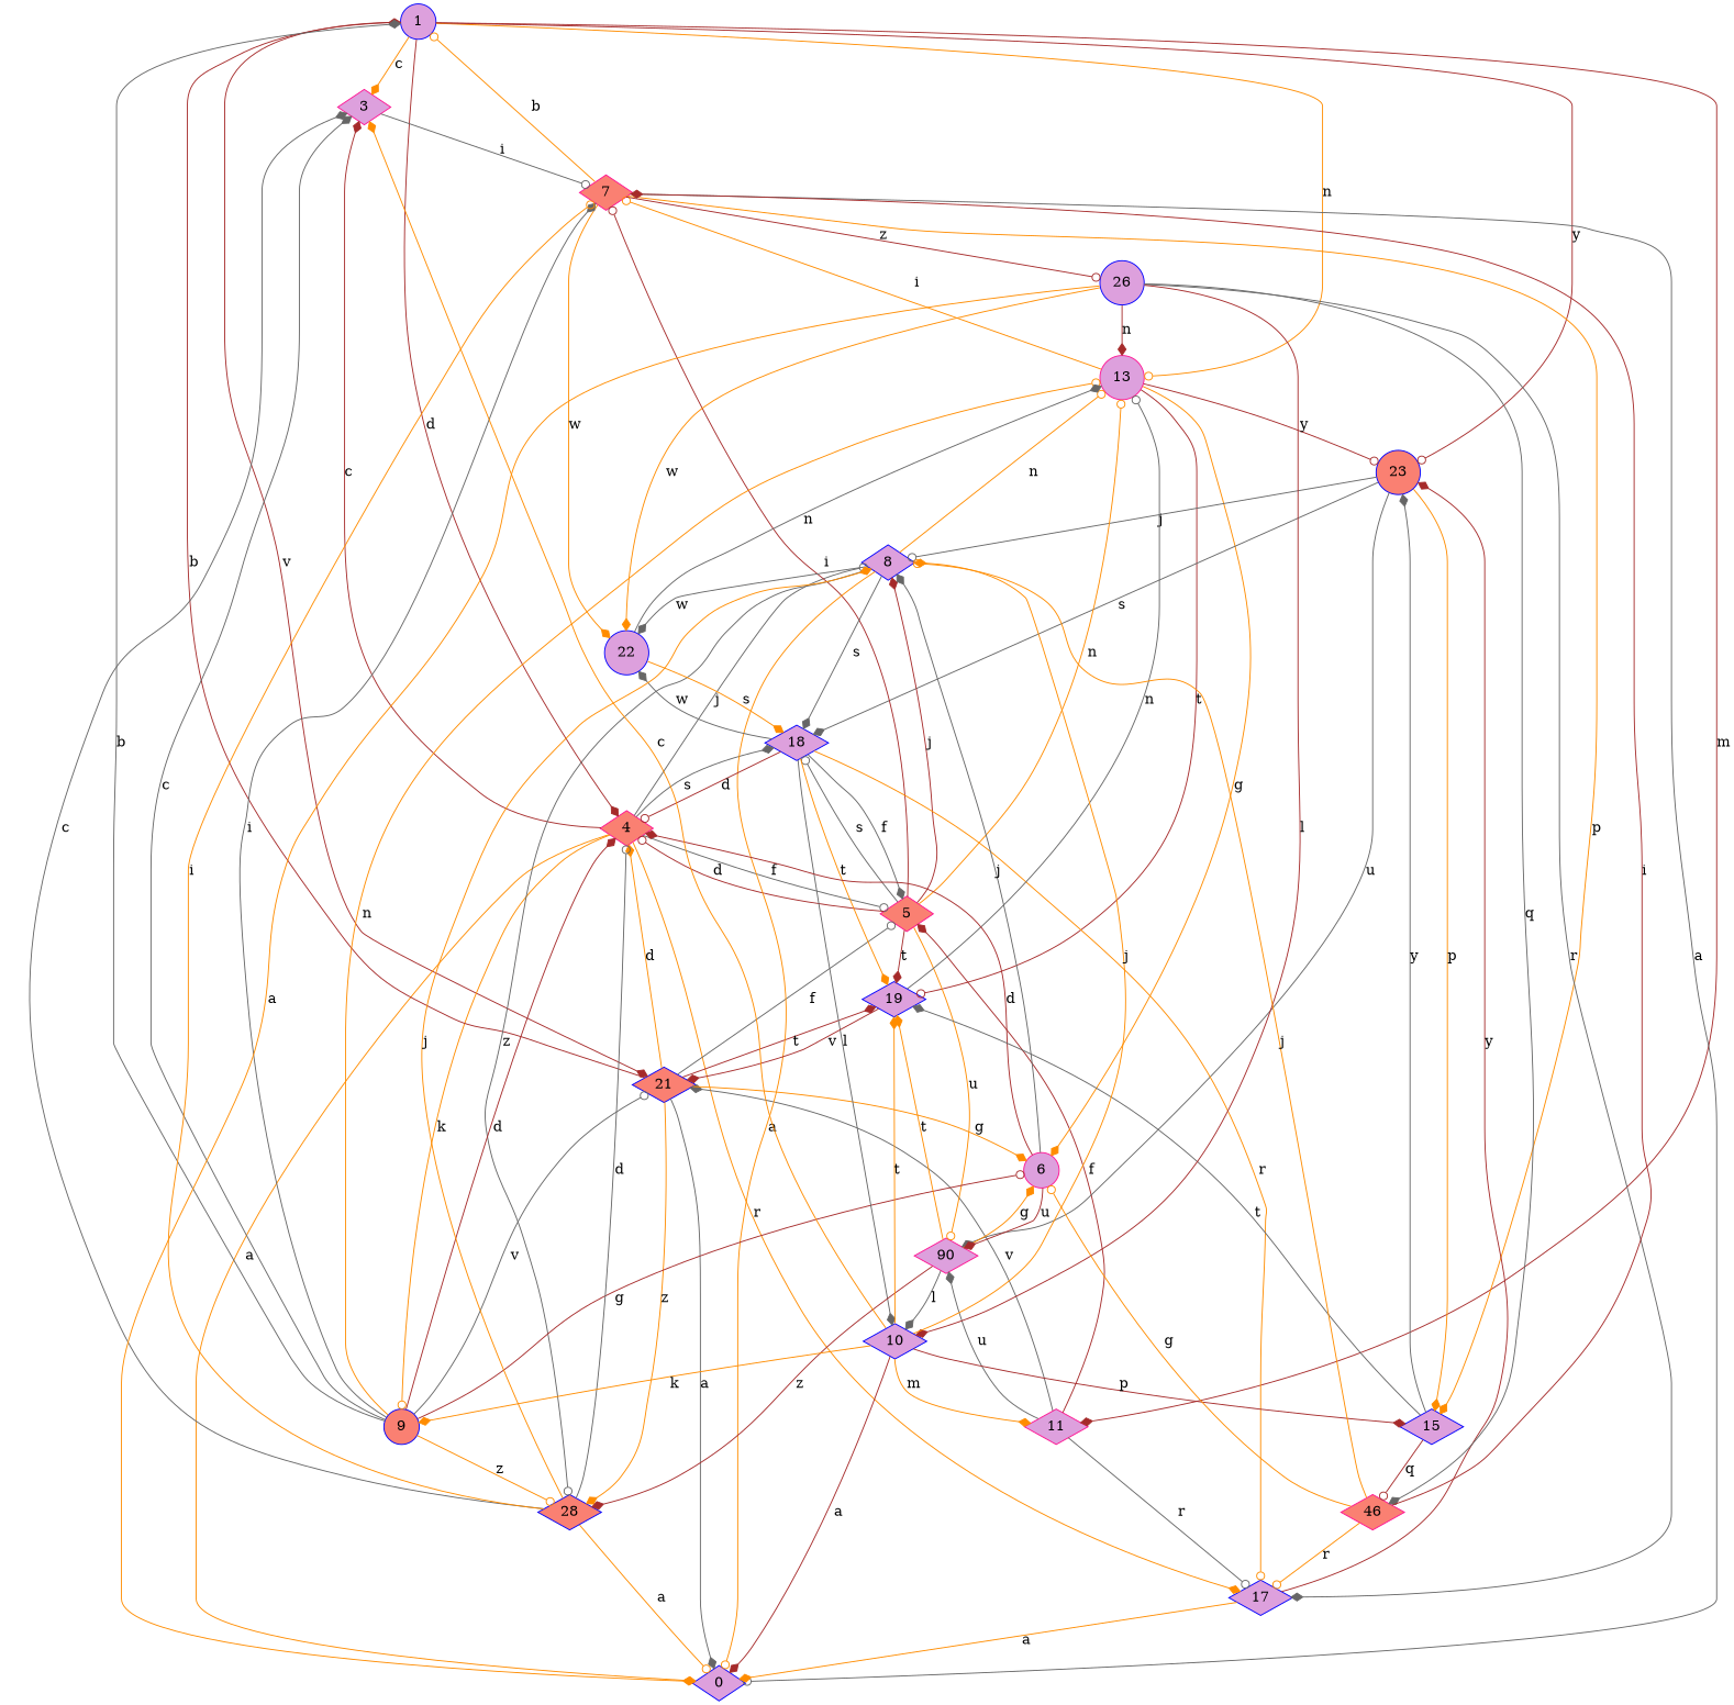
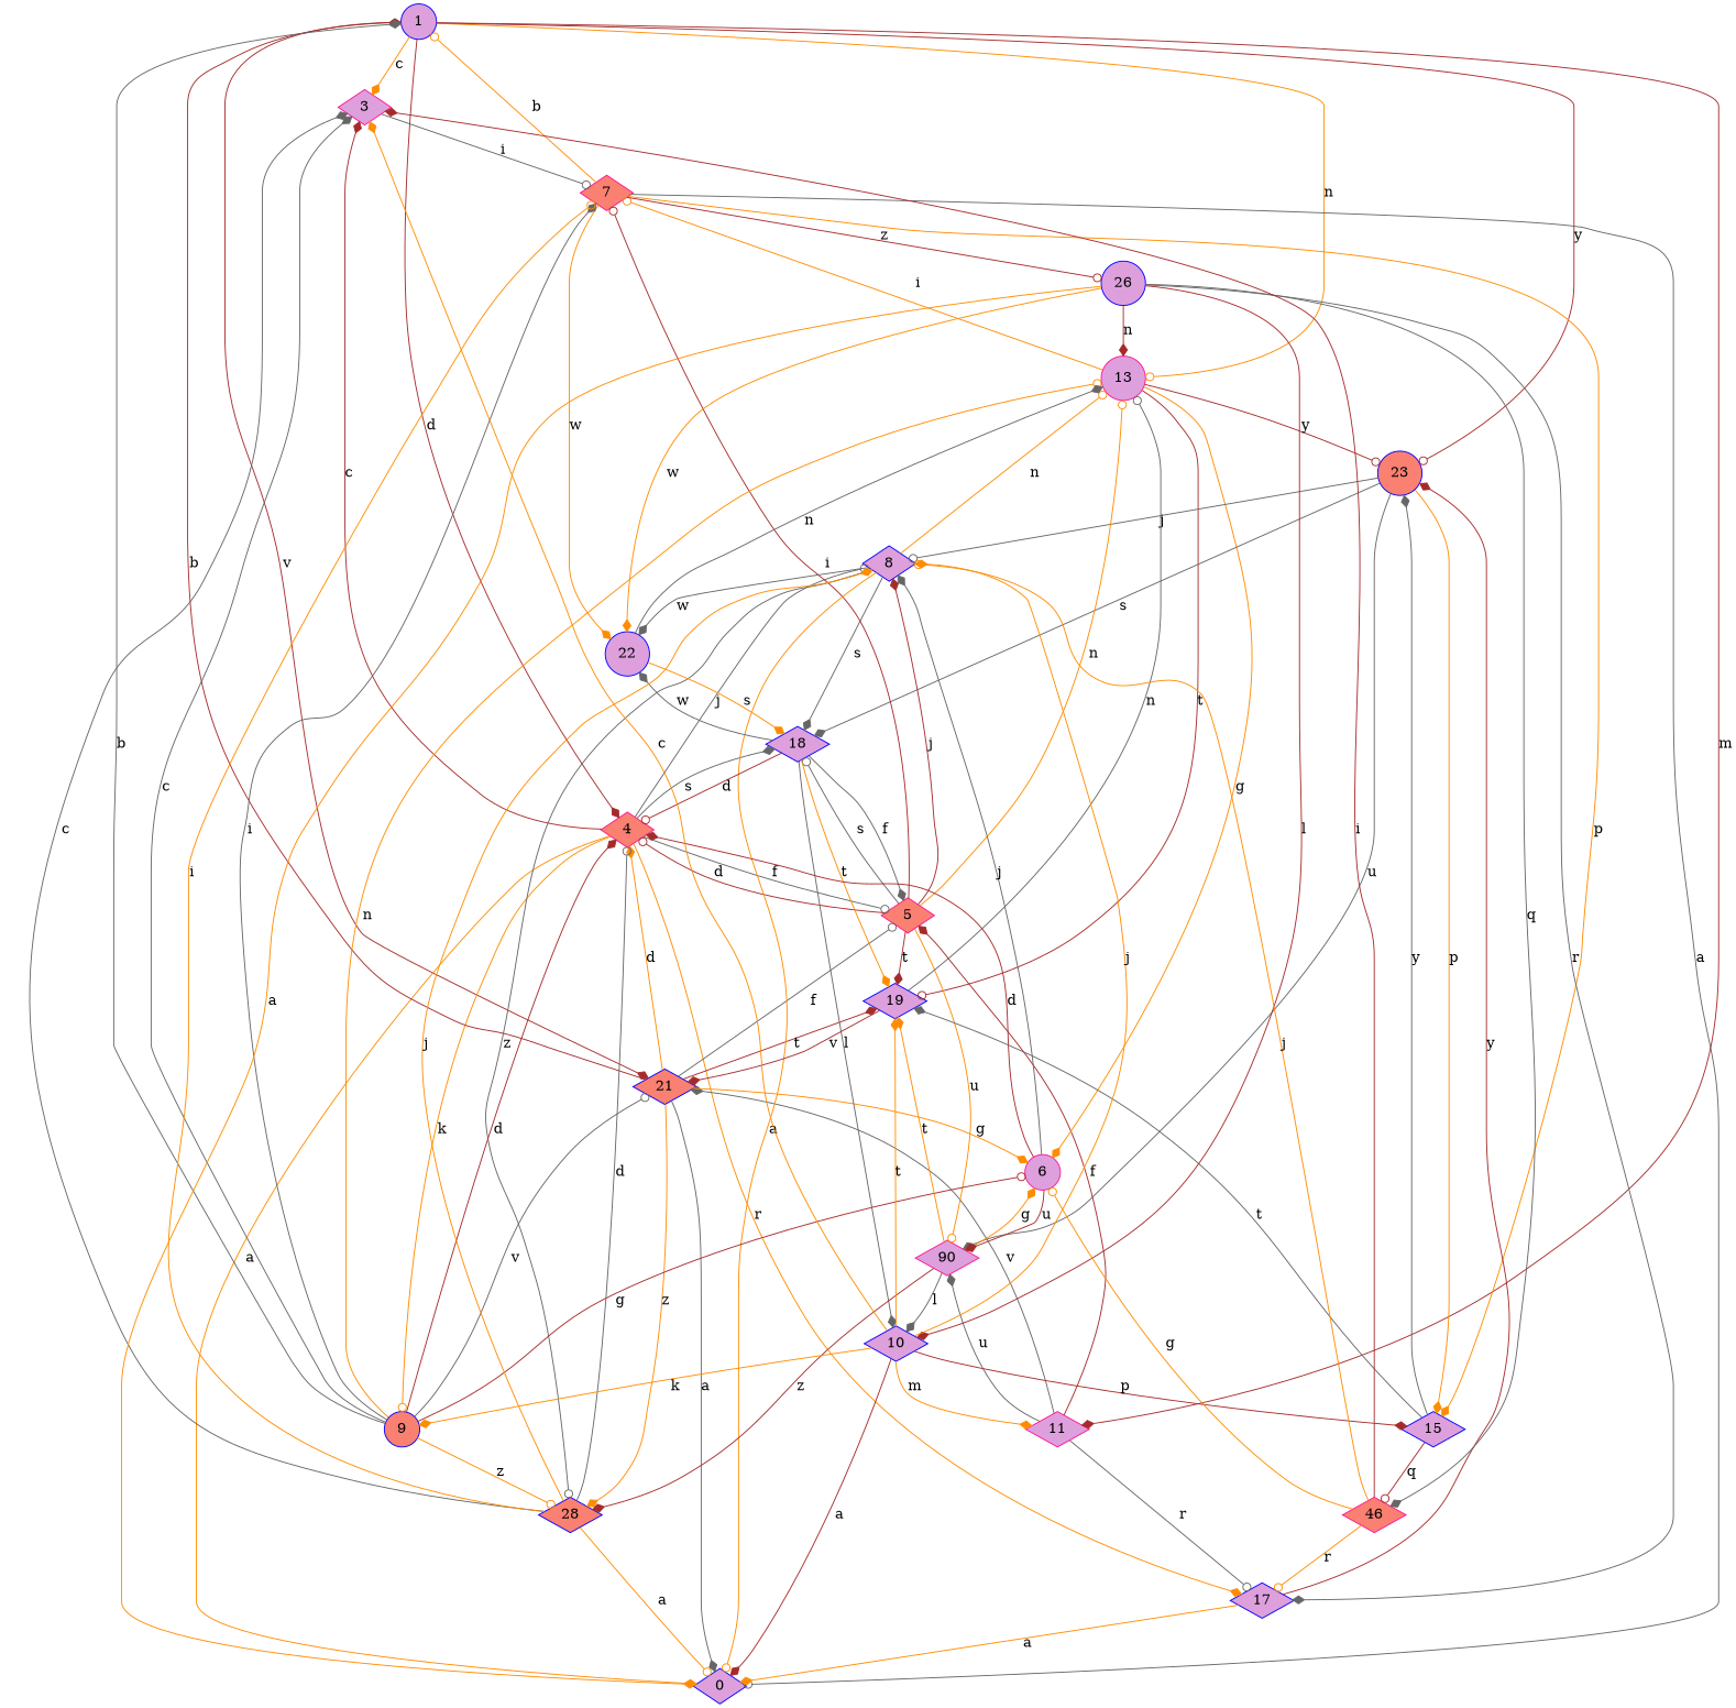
  strict digraph {
    node [color=blue fillcolor=plum shape=diamond style=filled]
    edge [arrowhead=diamond color=darkorange]
    1 [shape=circle]
    3 [color=deeppink]
    4 [color=deeppink fillcolor=salmon]
    11 [color=deeppink]
    13 [color=deeppink shape=circle]
    21 [fillcolor=salmon]
    23 [fillcolor=salmon shape=circle]
    7 [color=deeppink fillcolor=salmon]
    0
    5 [color=deeppink fillcolor=salmon]
    8
    9 [fillcolor=salmon shape=circle]
    17
    18
    n15 [color=deeppink label=90]
    19
    6 [color=deeppink shape=circle]
    28 [fillcolor=salmon]
    15
    22 [shape=circle]
    26 [shape=circle]
    10
    n23 [color=deeppink fillcolor=salmon label=46]
    1 -> 3 [label=c]
    1 -> 4 [color=brown label=d]
    1 -> 11 [color=brown label=m]
    1 -> 13 [arrowhead=odot label=n]
    1 -> 21 [color=brown label=v]
    1 -> 23 [arrowhead=odot color=brown label=y]
    3 -> 7 [arrowhead=odot color=gray40 label=i]
    4 -> 3 [color=brown label=c]
    4 -> 0 [label=a]
    4 -> 5 [arrowhead=odot color=gray40 label=f]
    4 -> 8 [arrowhead=odot color=gray40 label=j]
    4 -> 9 [arrowhead=odot label=k]
    4 -> 17 [label=r]
    4 -> 18 [color=gray40 label=s]
    11 -> 21 [color=gray40 label=v]
    11 -> 5 [color=brown label=f]
    11 -> 17 [arrowhead=odot color=gray40 label=r]
    11 -> n15 [color=gray40 label=u]
    13 -> 23 [arrowhead=odot color=brown label=y]
    13 -> 7 [arrowhead=odot label=i]
    13 -> 19 [arrowhead=odot color=brown label=t]
    13 -> 6 [label=g]
    21 -> 1 [color=brown label=b]
    21 -> 4 [label=d]
    21 -> 0 [color=gray40 label=a]
    21 -> 5 [arrowhead=odot color=gray40 label=f]
    21 -> 19 [color=brown label=t]
    21 -> 6 [label=g]
    21 -> 28 [label=z]
    23 -> 8 [arrowhead=odot color=gray40 label=j]
    23 -> 18 [color=gray40 label=s]
    23 -> n15 [color=gray40 label=u]
    23 -> 15 [label=p]
    7 -> 1 [arrowhead=odot label=b]
    7 -> 0 [arrowhead=odot color=gray40 label=a]
    7 -> 15 [label=p]
    7 -> 22 [label=w]
    7 -> 26 [arrowhead=odot color=brown label=z]
    5 -> 4 [arrowhead=odot color=brown label=d]
    5 -> 13 [arrowhead=odot label=n]
    5 -> 7 [arrowhead=odot color=brown label=i]
    5 -> 8 [color=brown label=j]
    5 -> 18 [arrowhead=odot color=gray40 label=s]
    5 -> n15 [arrowhead=odot label=u]
    5 -> 19 [color=brown label=t]
    8 -> 13 [arrowhead=odot label=n]
    8 -> 0 [arrowhead=odot label=a]
    8 -> 18 [color=gray40 label=s]
    8 -> 28 [arrowhead=odot color=gray40 label=z]
    8 -> 22 [color=gray40 label=w]
    9 -> 1 [color=gray40 label=b]
    9 -> 3 [color=gray40 label=c]
    9 -> 4 [color=brown label=d]
    9 -> 13 [arrowhead=odot label=n]
    9 -> 21 [arrowhead=odot color=gray40 label=v]
    9 -> 7 [color=gray40 label=i]
    9 -> 6 [arrowhead=odot color=brown label=g]
    9 -> 28 [arrowhead=odot label=z]
    17 -> 23 [color=brown label=y]
    17 -> 0 [label=a]
    18 -> 4 [arrowhead=odot color=brown label=d]
    18 -> 5 [color=gray40 label=f]
-   18 -> 17 [arrowhead=odot label=r]
    18 -> 19 [label=t]
    18 -> 22 [color=gray40 label=w]
    18 -> 10 [color=gray40 label=l]
    n15 -> 19 [label=t]
    n15 -> 6 [label=g]
    n15 -> 28 [color=brown label=z]
    n15 -> 10 [color=gray40 label=l]
    19 -> 13 [arrowhead=odot color=gray40 label=n]
    19 -> 21 [color=brown label=v]
    6 -> 4 [color=brown label=d]
    6 -> 8 [color=gray40 label=j]
    6 -> n15 [color=brown label=u]
    28 -> 3 [color=gray40 label=c]
    28 -> 4 [arrowhead=odot color=gray40 label=d]
    28 -> 7 [arrowhead=odot label=i]
    28 -> 0 [arrowhead=odot label=a]
    28 -> 8 [label=j]
    15 -> 23 [color=gray40 label=y]
    15 -> 19 [color=gray40 label=t]
    15 -> n23 [arrowhead=odot color=brown label=q]
    22 -> 13 [color=gray40 label=n]
    22 -> 18 [label=s]
    26 -> 13 [color=brown label=n]
    26 -> 0 [label=a]
    26 -> 17 [color=gray40 label=r]
    26 -> 22 [label=w]
    26 -> 10 [color=brown label=l]
    26 -> n23 [color=gray40 label=q]
    10 -> 3 [label=c]
    10 -> 11 [label=m]
    10 -> 0 [color=brown label=a]
    10 -> 8 [label=j]
    10 -> 9 [label=k]
    10 -> 19 [label=t]
    10 -> 15 [color=brown label=p]
-   n23 -> 7 [color=brown label=i]
+   n23 -> 3 [color=brown label=i]
    n23 -> 8 [arrowhead=odot label=j]
    n23 -> 17 [arrowhead=odot label=r]
    n23 -> 6 [arrowhead=odot label=g]
  }
